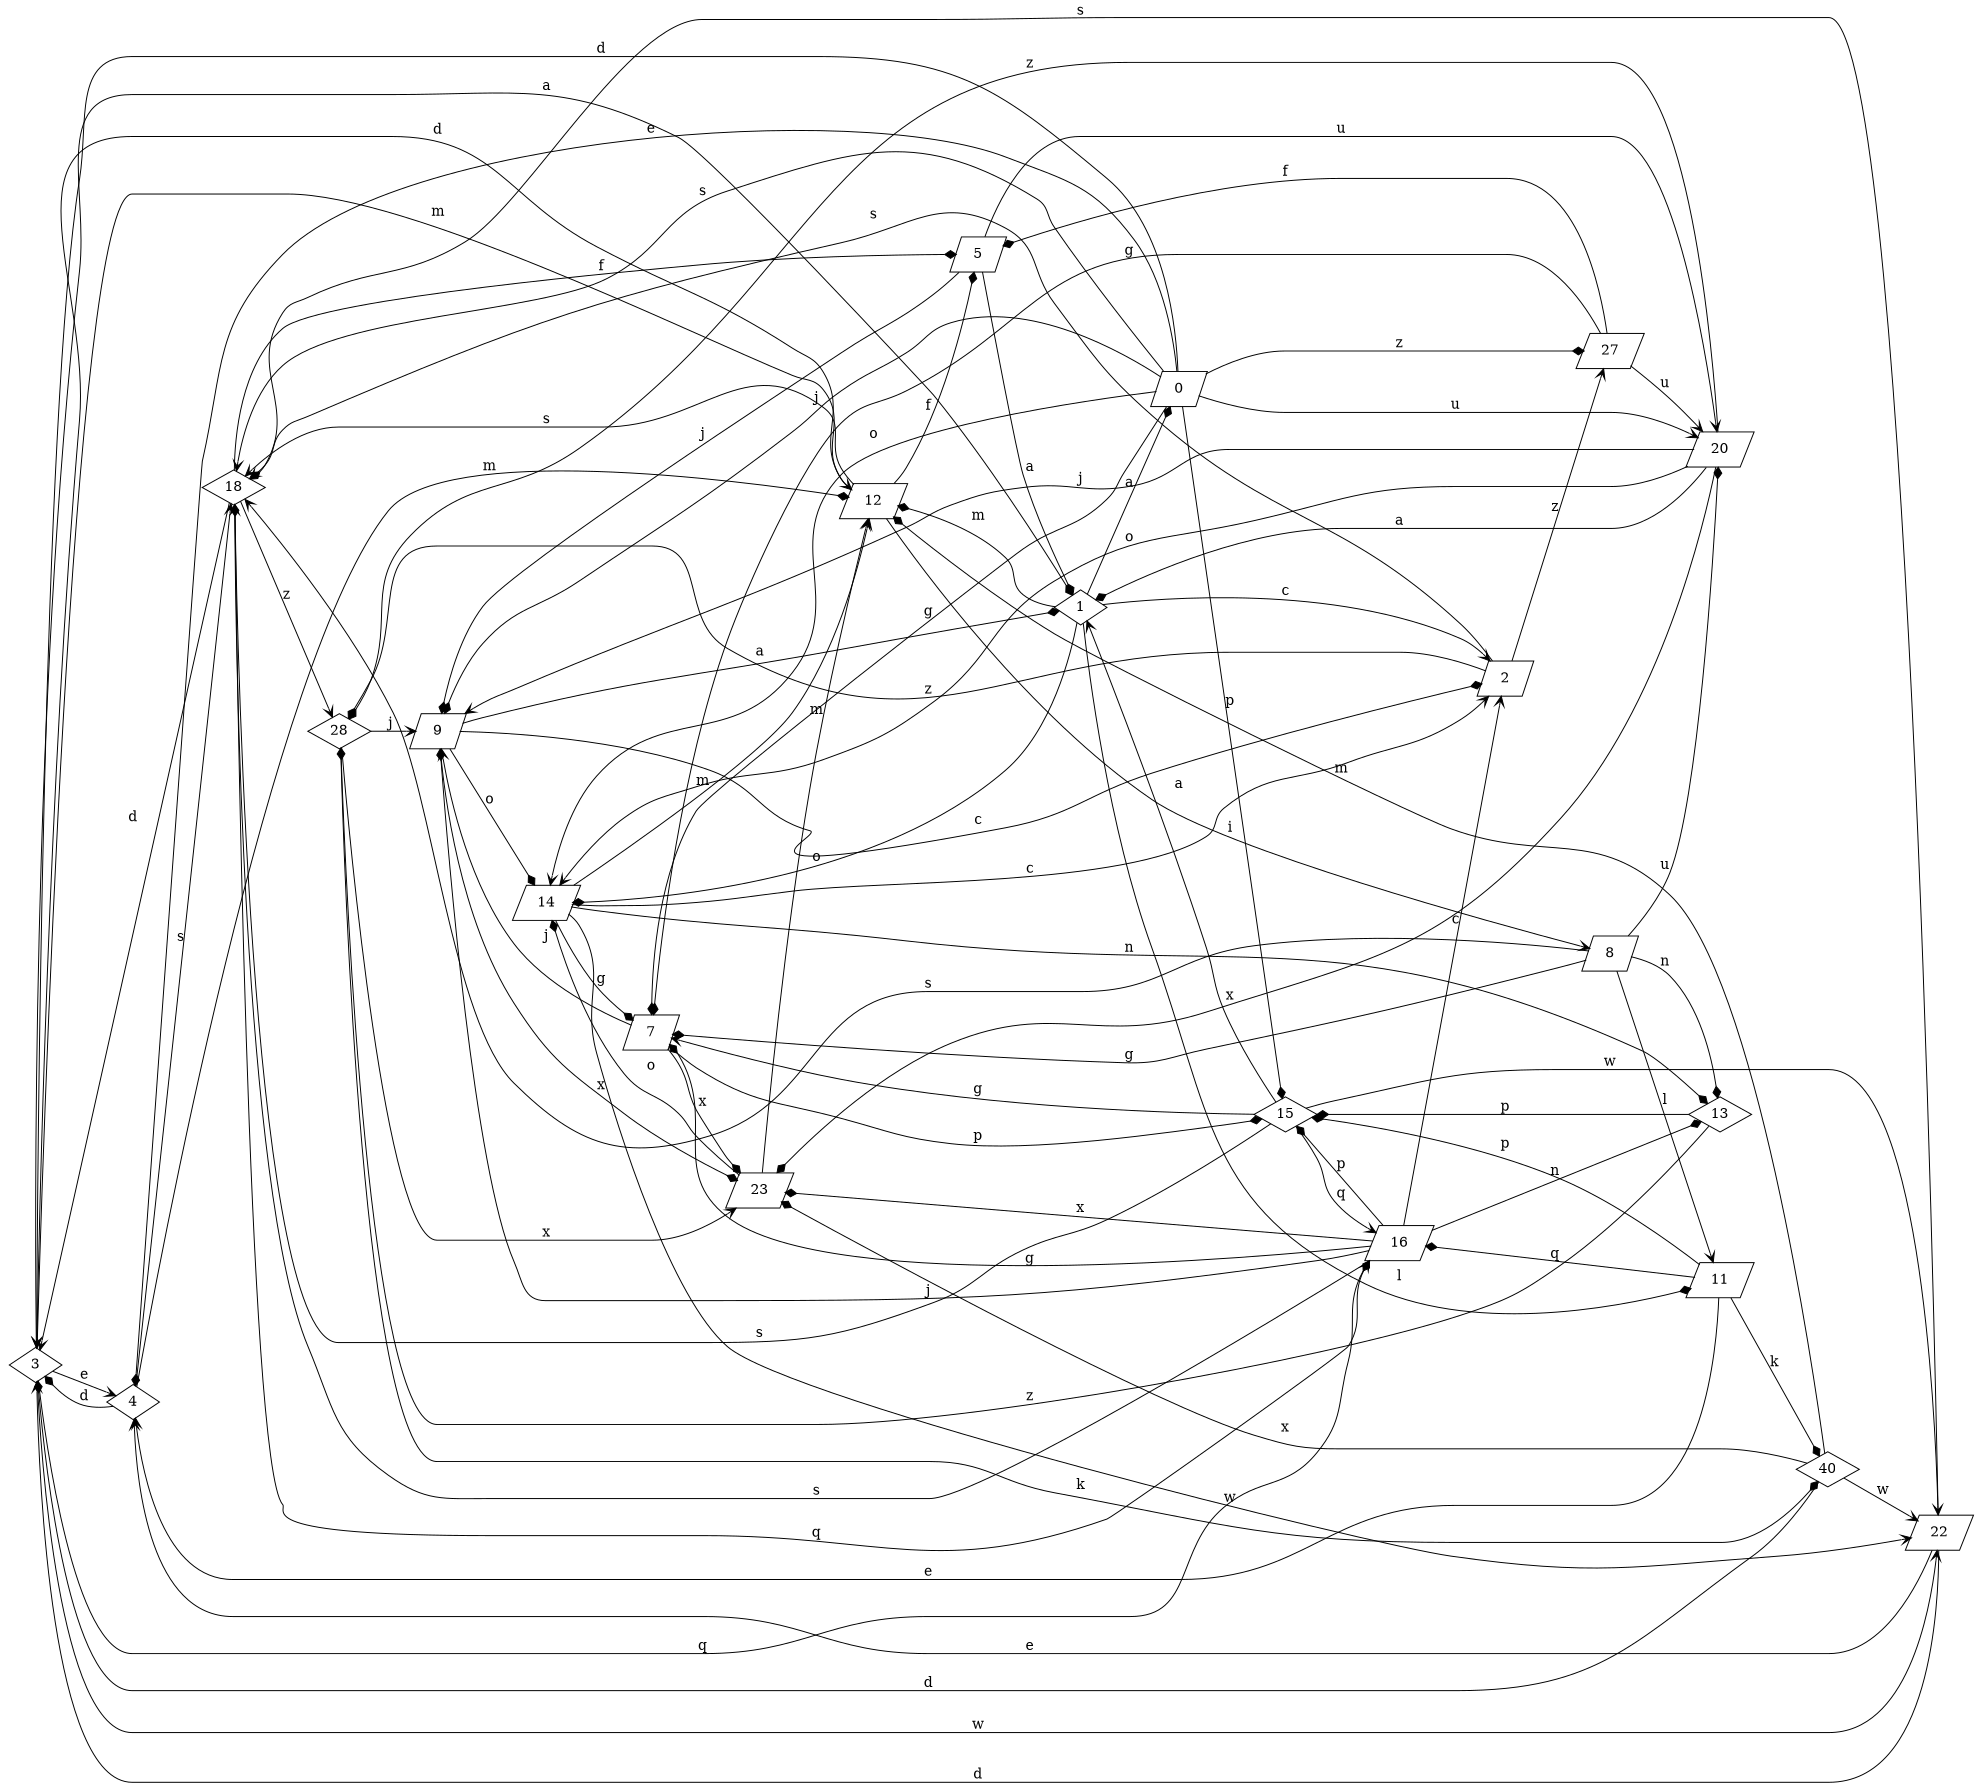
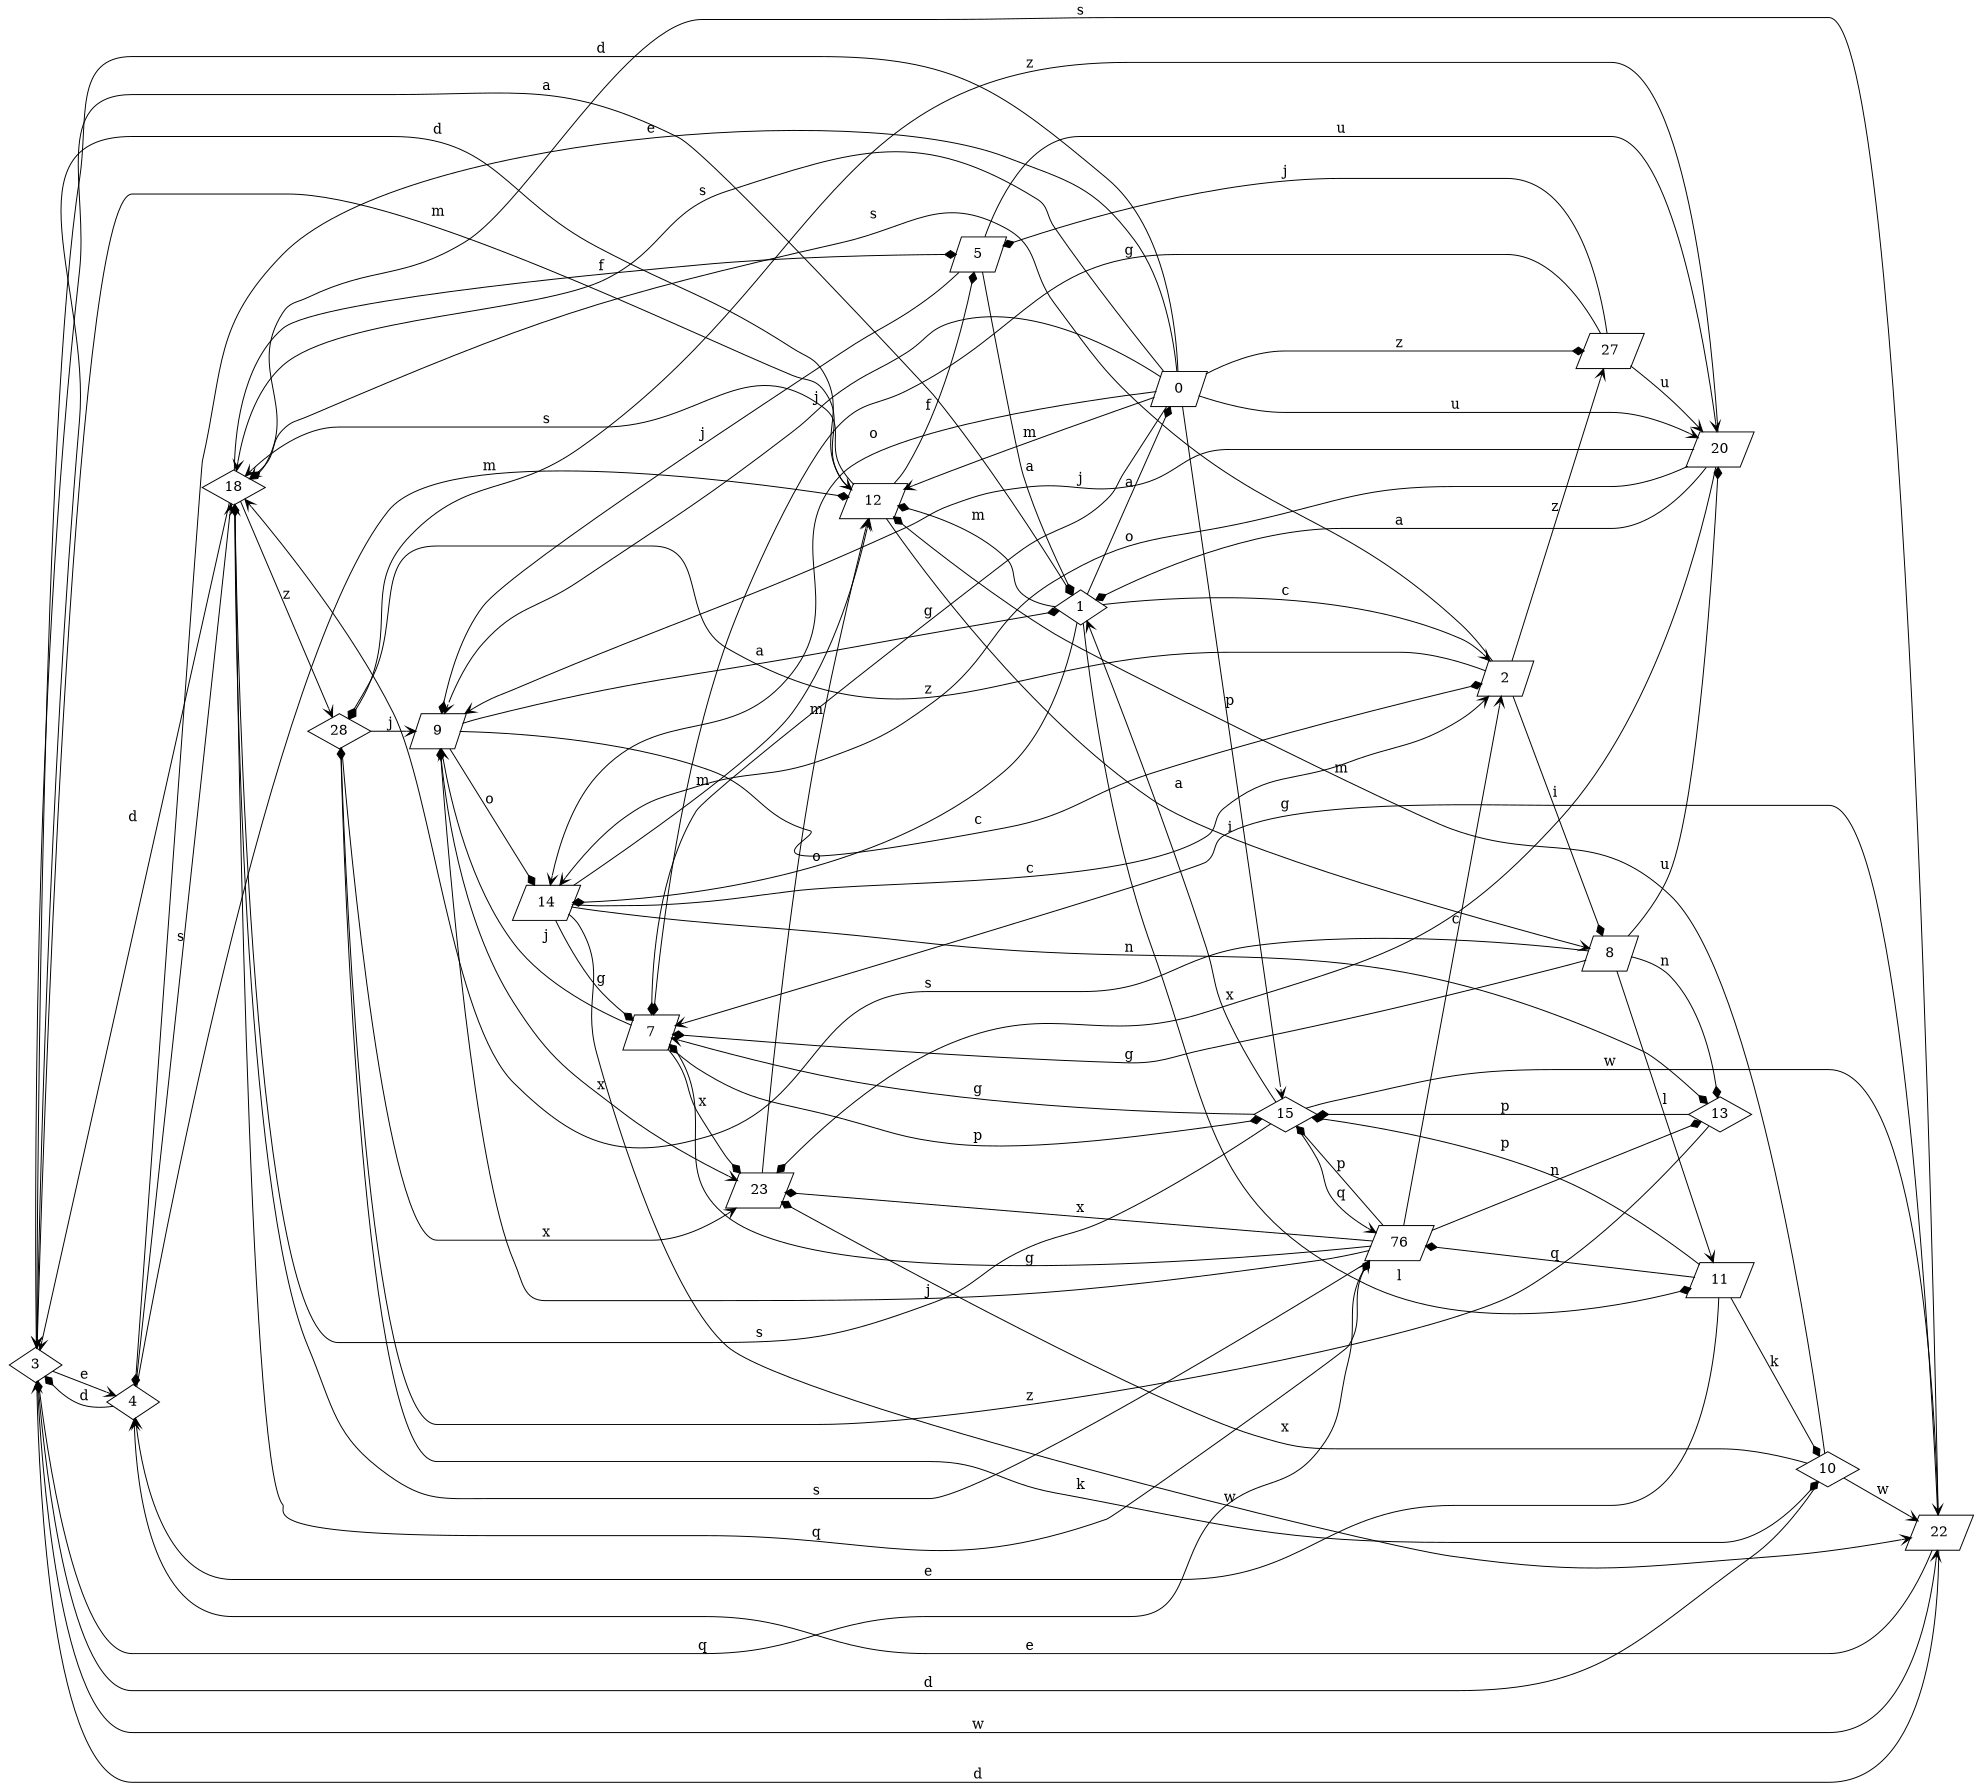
  strict digraph {
    rankdir=LR
    node [shape=parallelogram]
    edge [arrowhead=diamond]
    3 [shape=diamond]
    0
    4 [shape=diamond]
    7
    9
    12
    14
    15 [shape=diamond]
    18 [shape=diamond]
    20
    27
    1 [shape=diamond]
-   16
+   16 [label=76]
    22
    23
    2
    8
    5
    13 [shape=diamond]
    28 [shape=diamond]
    11
-   10 [shape=diamond label=40]
+   10 [shape=diamond]
    3 -> 4 [arrowhead=vee label=e]
    3 -> 12 [arrowhead=vee label=m]
    3 -> 1 [label=a]
    3 -> 16 [label=q]
    3 -> 22 [arrowhead=vee label=w]
    0 -> 3 [arrowhead=vee label=d]
    0 -> 4 [label=e]
    0 -> 7 [label=g]
-   0 -> 9 [label=j]
+   0 -> 9 [arrowhead=vee label=j]
+   0 -> 12 [arrowhead=vee label=m]
    0 -> 14 [arrowhead=vee label=o]
-   0 -> 15 [label=p]
+   0 -> 15 [arrowhead=vee label=p]
    0 -> 18 [arrowhead=vee label=s]
    0 -> 20 [arrowhead=vee label=u]
    0 -> 27 [label=z]
    4 -> 3 [label=d]
    4 -> 12 [label=m]
    4 -> 18 [arrowhead=vee label=s]
    7 -> 9 [arrowhead=vee label=j]
    7 -> 15 [label=p]
    7 -> 23 [label=x]
    9 -> 14 [label=o]
    9 -> 1 [label=a]
-   9 -> 23 [label=x]
+   9 -> 23 [arrowhead=vee label=x]
    9 -> 2 [label=c]
    12 -> 3 [arrowhead=vee label=d]
    12 -> 18 [arrowhead=vee label=s]
    12 -> 8 [arrowhead=vee label=i]
    12 -> 5 [label=f]
    14 -> 7 [label=g]
    14 -> 12 [arrowhead=vee label=m]
    14 -> 22 [arrowhead=vee label=w]
    14 -> 2 [arrowhead=vee label=c]
    14 -> 13 [label=n]
    15 -> 7 [arrowhead=vee label=g]
    15 -> 18 [label=s]
    15 -> 1 [arrowhead=vee label=a]
    15 -> 16 [arrowhead=vee label=q]
    15 -> 22 [arrowhead=vee label=w]
    18 -> 3 [arrowhead=vee label=d]
    18 -> 16 [arrowhead=vee label=q]
    18 -> 5 [label=f]
    18 -> 28 [arrowhead=vee label=z]
    20 -> 9 [arrowhead=vee label=j]
    20 -> 14 [arrowhead=vee label=o]
    20 -> 1 [label=a]
    20 -> 23 [label=x]
    20 -> 28 [label=z]
    27 -> 7 [label=g]
    27 -> 20 [arrowhead=vee label=u]
-   27 -> 5 [label=f]
+   27 -> 5 [label=j]
    1 -> 0 [label=a]
    1 -> 12 [label=m]
    1 -> 14 [label=o]
    1 -> 2 [arrowhead=vee label=c]
    1 -> 11 [label=l]
    16 -> 7 [label=g]
    16 -> 9 [label=j]
    16 -> 15 [label=p]
    16 -> 18 [arrowhead=vee label=s]
    16 -> 23 [label=x]
    16 -> 2 [arrowhead=vee label=c]
    16 -> 13 [label=n]
    22 -> 3 [arrowhead=vee label=d]
    22 -> 4 [arrowhead=vee label=e]
+   22 -> 7 [arrowhead=vee label=g]
    22 -> 18 [label=s]
    23 -> 12 [arrowhead=vee label=m]
-   23 -> 14 [label=o]
    2 -> 18 [arrowhead=vee label=s]
    2 -> 27 [arrowhead=vee label=z]
+   2 -> 8 [label=i]
    2 -> 28 [label=z]
    8 -> 7 [label=g]
    8 -> 18 [arrowhead=vee label=s]
    8 -> 20 [label=u]
    8 -> 13 [label=n]
    8 -> 11 [arrowhead=vee label=l]
    5 -> 9 [label=j]
    5 -> 20 [arrowhead=vee label=u]
    5 -> 1 [label=a]
    13 -> 15 [label=p]
    13 -> 28 [label=z]
    28 -> 9 [arrowhead=vee label=j]
    28 -> 23 [arrowhead=vee label=x]
    28 -> 10 [label=k]
    11 -> 4 [arrowhead=vee label=e]
    11 -> 15 [label=p]
    11 -> 16 [label=q]
    11 -> 10 [label=k]
    10 -> 3 [label=d]
    10 -> 12 [label=m]
    10 -> 22 [arrowhead=vee label=w]
    10 -> 23 [label=x]
  }
